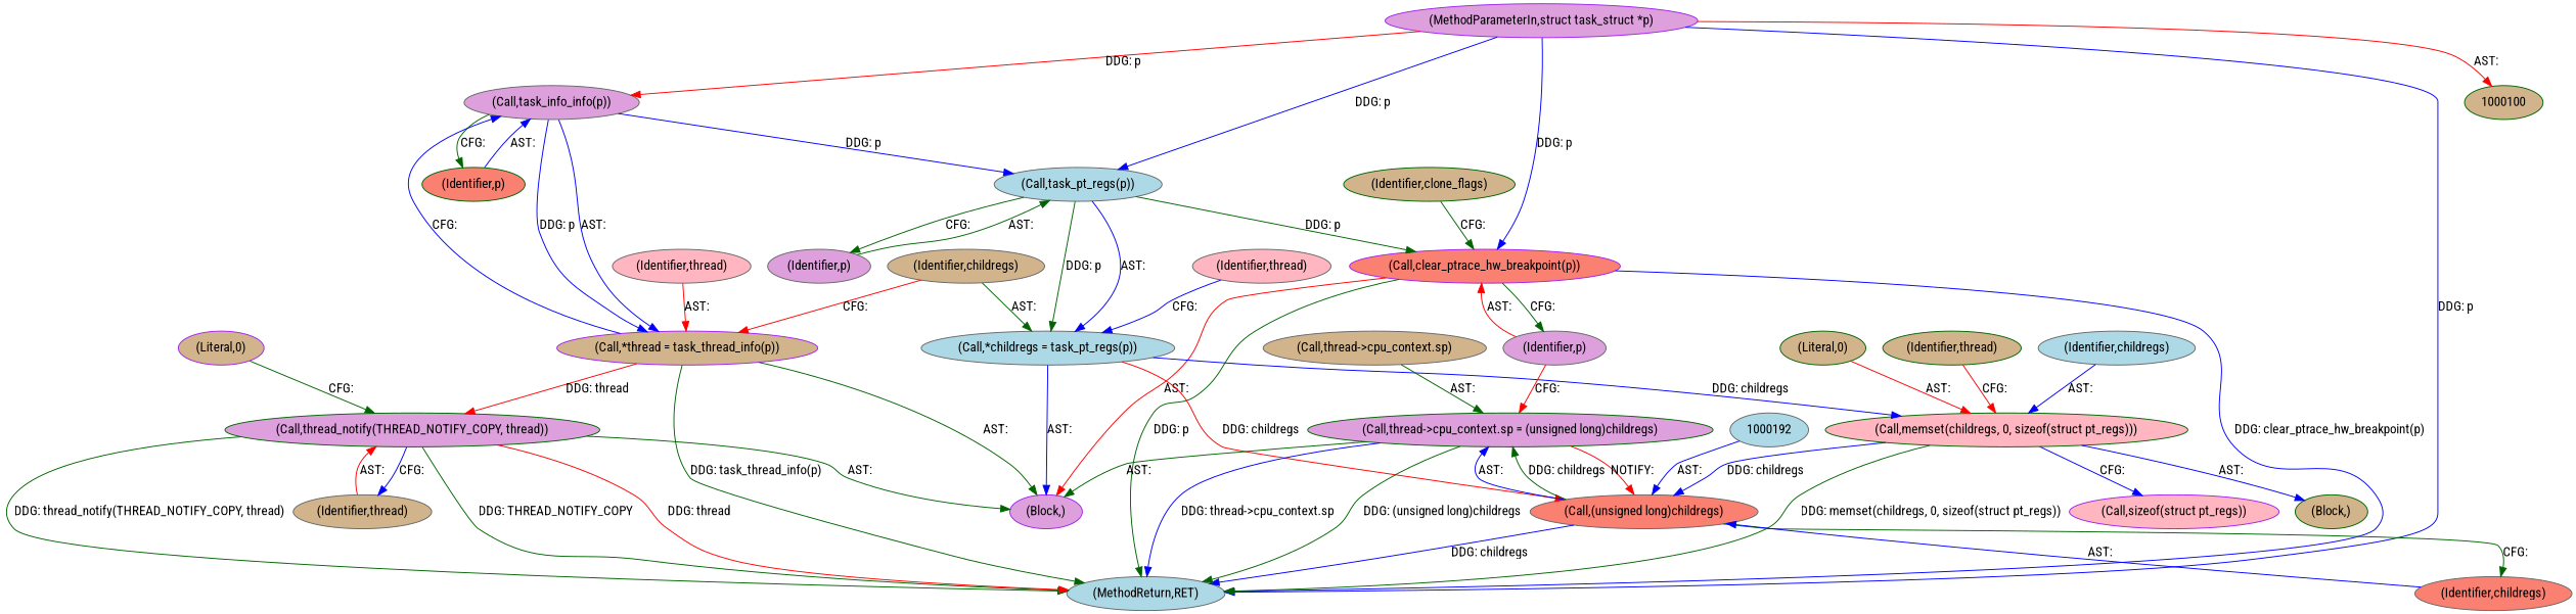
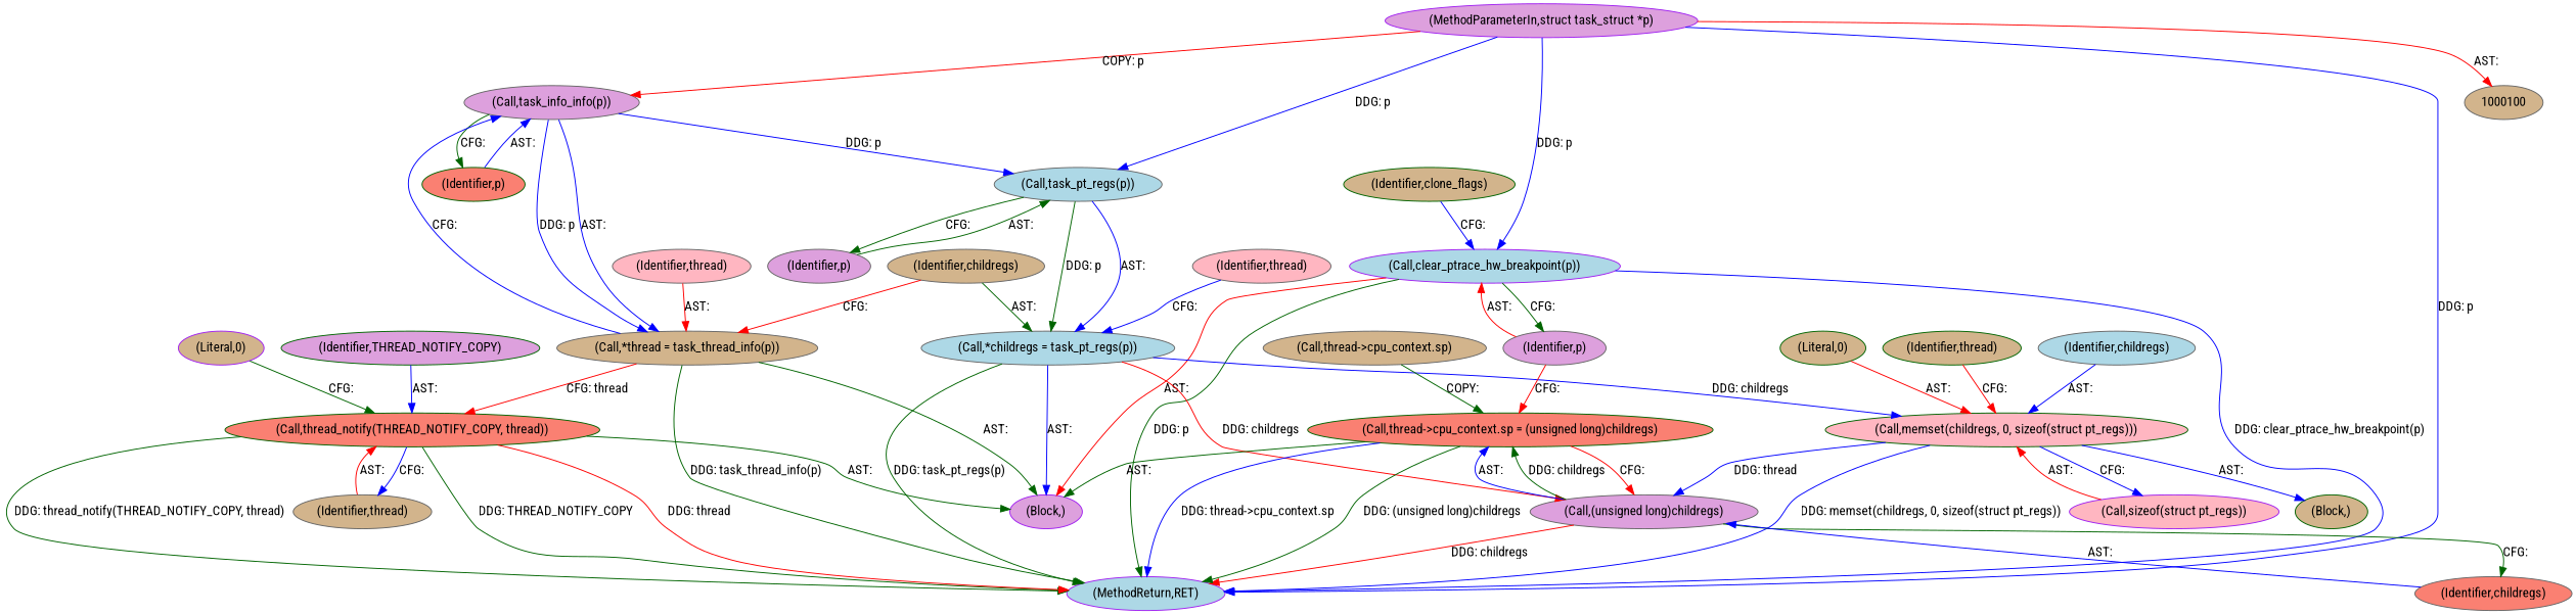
  digraph {
    fontname="Roboto Condensed"
    node [color=gray40 fillcolor=tan fontname="Roboto Condensed" style=filled]
    edge [color=blue fontname="Roboto Condensed"]
    n1 [fillcolor=plum label="(Call,task_info_info(p))"]
-   n2 [color=purple label="(Call,*thread = task_thread_info(p))"]
+   n2 [label="(Call,*thread = task_thread_info(p))"]
    n3 [fillcolor=lightblue label="(Call,task_pt_regs(p))"]
    n4 [color=darkgreen fillcolor=salmon label="(Identifier,p)"]
-   n5 [fillcolor=lightblue label="(MethodReturn,RET)"]
-   n6 [color=darkgreen fillcolor=plum label="(Call,thread_notify(THREAD_NOTIFY_COPY, thread))"]
+   n5 [color=purple fillcolor=lightblue label="(MethodReturn,RET)"]
+   n6 [color=darkgreen fillcolor=salmon label="(Call,thread_notify(THREAD_NOTIFY_COPY, thread))"]
    n7 [color=purple fillcolor=plum label="(Block,)"]
-   n8 [color=purple fillcolor=salmon label="(Call,clear_ptrace_hw_breakpoint(p))"]
+   n8 [color=purple fillcolor=lightblue label="(Call,clear_ptrace_hw_breakpoint(p))"]
    n9 [fillcolor=lightblue label="(Call,*childregs = task_pt_regs(p))"]
    n10 [fillcolor=plum label="(Identifier,p)"]
    n11 [color=purple fillcolor=plum label="(MethodParameterIn,struct task_struct *p)"]
-   1000100 [color=darkgreen]
+   1000100
    n13 [fillcolor=plum label="(Identifier,p)"]
    n14 [label="(Identifier,thread)"]
    n15 [color=darkgreen fillcolor=lightpink label="(Call,memset(childregs, 0, sizeof(struct pt_regs)))"]
-   n16 [fillcolor=salmon label="(Call,(unsigned long)childregs)"]
+   n16 [fillcolor=plum label="(Call,(unsigned long)childregs)"]
    n17 [color=purple fillcolor=lightpink label="(Call,sizeof(struct pt_regs))"]
    n18 [color=darkgreen label="(Block,)"]
-   n19 [color=darkgreen fillcolor=plum label="(Call,thread->cpu_context.sp = (unsigned long)childregs)"]
+   n19 [color=darkgreen fillcolor=salmon label="(Call,thread->cpu_context.sp = (unsigned long)childregs)"]
    n20 [fillcolor=salmon label="(Identifier,childregs)"]
    n21 [color=darkgreen label="(Literal,0)"]
+   n22 [color=darkgreen fillcolor=plum label="(Identifier,THREAD_NOTIFY_COPY)"]
    n23 [label="(Call,thread->cpu_context.sp)"]
    n24 [label="(Identifier,childregs)"]
    n25 [fillcolor=lightpink label="(Identifier,thread)"]
    n26 [color=darkgreen label="(Identifier,clone_flags)"]
    n27 [color=darkgreen label="(Identifier,thread)"]
    n28 [fillcolor=lightblue label="(Identifier,childregs)"]
    n29 [color=purple label="(Literal,0)"]
    n30 [fillcolor=lightpink label="(Identifier,thread)"]
-   1000192 [fillcolor=lightblue]
    n1 -> n2 [label="AST: "]
    n1 -> n2 [label="DDG: p"]
    n1 -> n3 [label="DDG: p"]
    n1 -> n4 [color=darkgreen label="CFG: "]
    n2 -> n1 [label="CFG: "]
    n2 -> n5 [color=darkgreen label="DDG: task_thread_info(p)"]
-   n2 -> n6 [color=red label="DDG: thread"]
+   n2 -> n6 [color=red label="CFG: thread"]
    n2 -> n7 [color=darkgreen label="AST: "]
-   n3 -> n8 [color=darkgreen label="DDG: p"]
    n3 -> n9 [label="AST: "]
    n3 -> n9 [color=darkgreen label="DDG: p"]
    n3 -> n10 [color=darkgreen label="CFG: "]
    n4 -> n1 [label="AST: "]
    n6 -> n5 [color=darkgreen label="DDG: thread_notify(THREAD_NOTIFY_COPY, thread)"]
    n6 -> n5 [color=darkgreen label="DDG: THREAD_NOTIFY_COPY"]
    n6 -> n5 [color=red label="DDG: thread"]
    n6 -> n7 [color=darkgreen label="AST: "]
    n6 -> n14 [label="CFG: "]
    n8 -> n5 [label="DDG: clear_ptrace_hw_breakpoint(p)"]
    n8 -> n5 [color=darkgreen label="DDG: p"]
    n8 -> n7 [color=red label="AST: "]
    n8 -> n13 [color=darkgreen label="CFG: "]
+   n9 -> n5 [color=darkgreen label="DDG: task_pt_regs(p)"]
    n9 -> n7 [label="AST: "]
    n9 -> n15 [label="DDG: childregs"]
    n9 -> n16 [color=red label="DDG: childregs"]
    n10 -> n3 [color=darkgreen label="AST: "]
-   n11 -> n1 [color=red label="DDG: p"]
+   n11 -> n1 [color=red label="COPY: p"]
    n11 -> n3 [label="DDG: p"]
    n11 -> n5 [label="DDG: p"]
    n11 -> n8 [label="DDG: p"]
    n11 -> 1000100 [color=red label="AST: "]
    n13 -> n8 [color=red label="AST: "]
    n13 -> n19 [color=red label="CFG: "]
    n14 -> n6 [color=red label="AST: "]
-   n15 -> n5 [color=darkgreen label="DDG: memset(childregs, 0, sizeof(struct pt_regs))"]
-   n15 -> n16 [label="DDG: childregs"]
+   n15 -> n5 [label="DDG: memset(childregs, 0, sizeof(struct pt_regs))"]
+   n15 -> n16 [label="DDG: thread"]
    n15 -> n17 [label="CFG: "]
    n15 -> n18 [label="AST: "]
-   n16 -> n5 [label="DDG: childregs"]
+   n16 -> n5 [color=red label="DDG: childregs"]
    n16 -> n19 [label="AST: "]
    n16 -> n19 [color=darkgreen label="DDG: childregs"]
    n16 -> n20 [color=darkgreen label="CFG: "]
+   n17 -> n15 [color=red label="AST: "]
    n19 -> n5 [label="DDG: thread->cpu_context.sp"]
    n19 -> n5 [color=darkgreen label="DDG: (unsigned long)childregs"]
    n19 -> n7 [color=darkgreen label="AST: "]
-   n19 -> n16 [color=red label="NOTIFY: "]
+   n19 -> n16 [color=red label="CFG: "]
    n20 -> n16 [label="AST: "]
    n21 -> n15 [color=red label="AST: "]
-   n23 -> n19 [color=darkgreen label="AST: "]
+   n22 -> n6 [label="AST: "]
+   n23 -> n19 [color=darkgreen label="COPY: "]
    n24 -> n2 [color=red label="CFG: "]
    n24 -> n9 [color=darkgreen label="AST: "]
    n25 -> n9 [label="CFG: "]
-   n26 -> n8 [color=darkgreen label="CFG: "]
+   n26 -> n8 [label="CFG: "]
    n27 -> n15 [color=red label="CFG: "]
    n28 -> n15 [label="AST: "]
    n29 -> n6 [color=darkgreen label="CFG: "]
    n30 -> n2 [color=red label="AST: "]
-   1000192 -> n16 [label="AST: "]
  }
